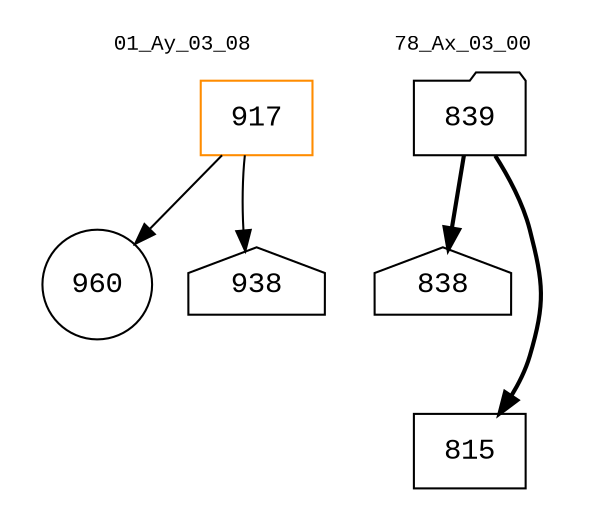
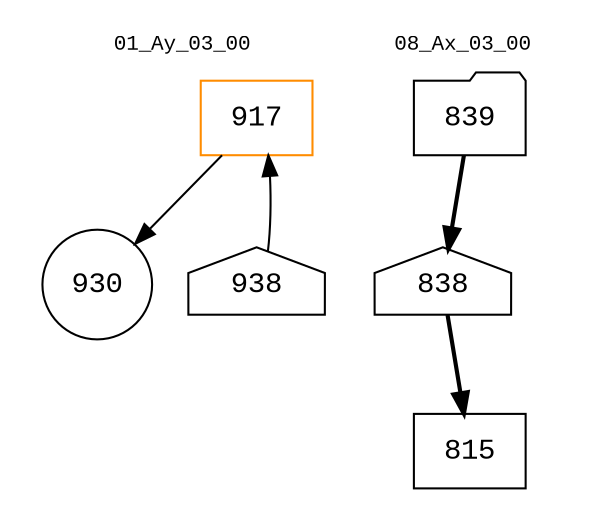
  digraph {
    fontname="Liberation Mono"
    node [color=black fontname="Liberation Mono" shape=box]
    edge [color=black fontname="Liberation Mono" style=solid]
    n1 [color=darkorange label=917]
-   n2 [label=960 shape=circle]
+   n2 [label=930 shape=circle]
    n3 [label=938 shape=house]
    n4 [label=838 shape=house]
    n5 [label=815]
    n6 [label=839 shape=folder]
    subgraph cluster_1 {
      color=white
      fontsize=10
-     label="01_Ay_03_08"
+     label="01_Ay_03_00"
      n1
      n2
      n3
    }
    subgraph cluster_2 {
      color=white
      fontsize=10
-     label="78_Ax_03_00"
+     label="08_Ax_03_00"
      n4
      n5
      n6
    }
    n1 -> n2
-   n1 -> n3
-   n6 -> n5 [style=bold]
+   n3 -> n1
+   n4 -> n5 [style=bold]
    n6 -> n4 [style=bold]
  }
